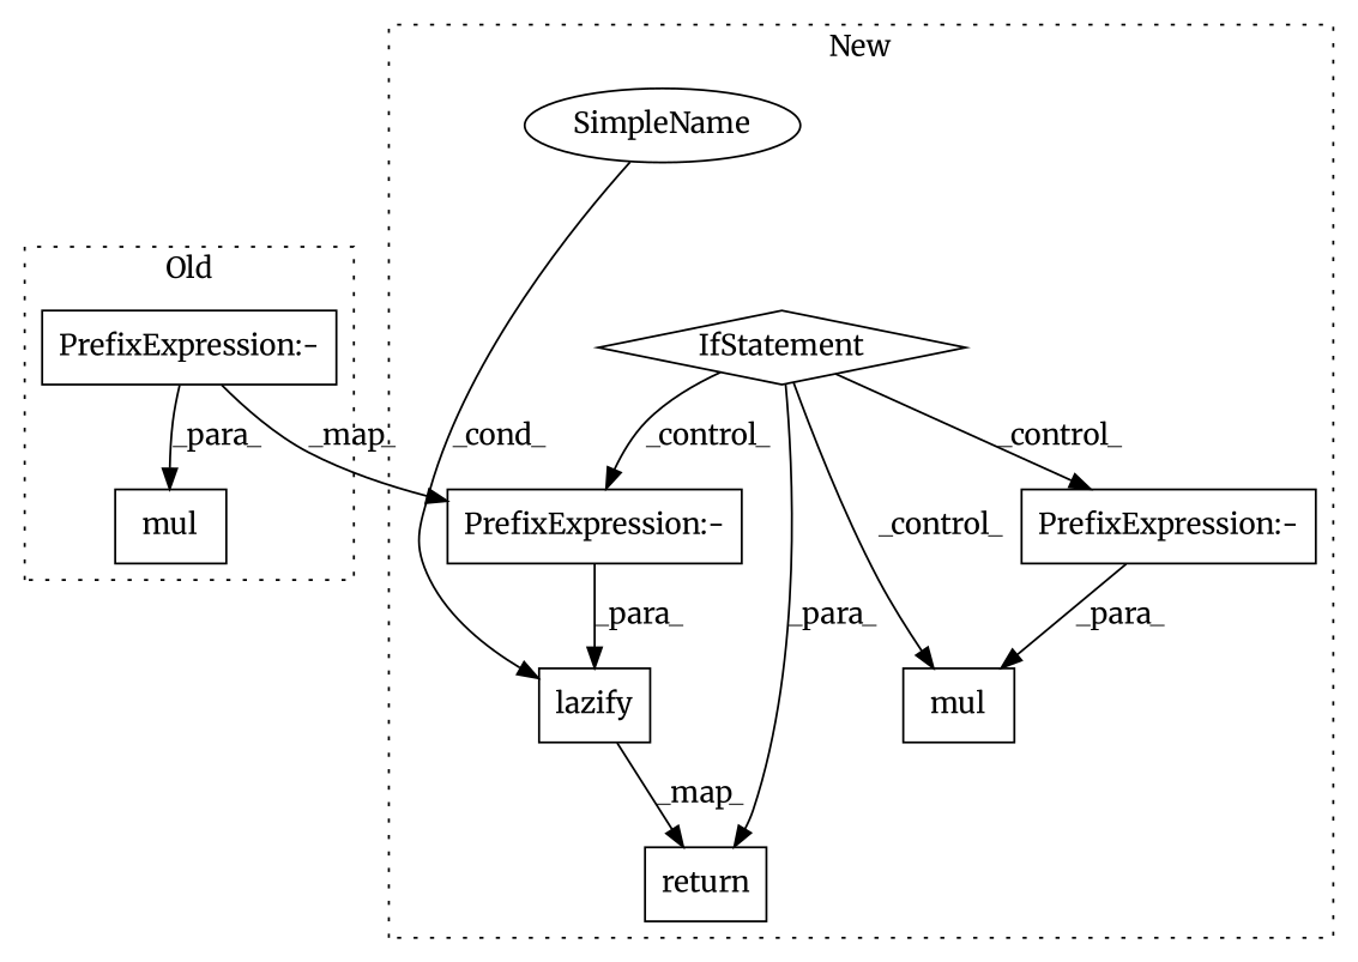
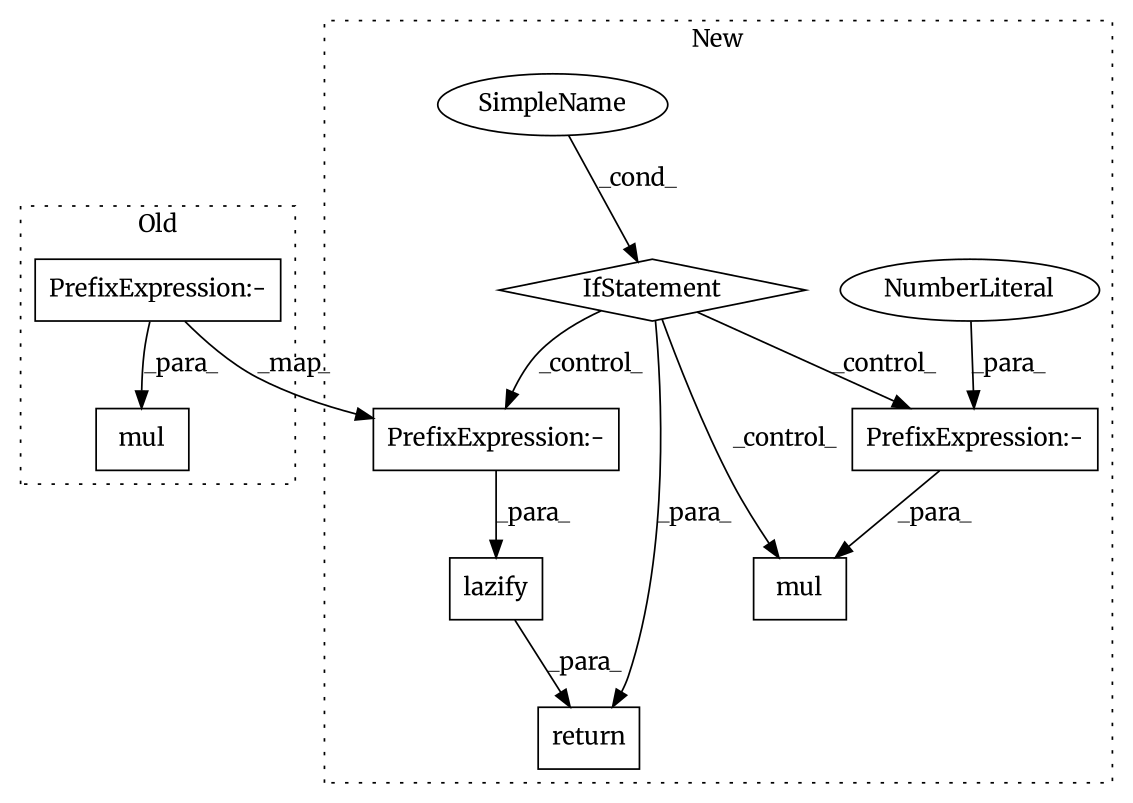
  digraph {
    fontname=Merriweather
    node [a=32 fontname=Merriweather l=1 shape=box]
    edge [fontname=Merriweather]
    n1 [l="4,1" label=mul s="10822,10828"]
    n2 [a=38 label="PrefixExpression:-" s=10826]
    n3 [l="7,1" label=lazify s="10442,10520"]
    n4 [a=42 label=SimpleName shape=ellipse l=""]
    n5 [l="4,1" label=mul s="10624,10630"]
    n6 [a=38 label="PrefixExpression:-" s=10628]
+   n7 [a=34 label=NumberLiteral s=10629 shape=ellipse]
    n8 [a=38 label="PrefixExpression:-" s=10479]
    n9 [a=25 l="4,2" label=IfStatement s="10391,10421" shape=diamond]
    n10 [a=41 l=7 label=return s=10435]
    subgraph cluster_1 {
      label=Old
      style=dotted
      n1
      n2
    }
    subgraph cluster_2 {
      label=New
      style=dotted
      n3
      n4
      n5
      n6
+     n7
      n8
      n9
      n10
    }
    n2 -> n1 [label=_para_]
    n2 -> n8 [label=_map_]
-   n3 -> n10 [label=_map_]
-   n4 -> n3 [label=_cond_]
+   n3 -> n10 [label=_para_]
+   n4 -> n9 [label=_cond_]
    n6 -> n5 [label=_para_]
+   n7 -> n6 [label=_para_]
    n8 -> n3 [label=_para_]
    n9 -> n5 [label=_control_]
    n9 -> n6 [label=_control_]
    n9 -> n8 [label=_control_]
    n9 -> n10 [label=_para_]
  }
